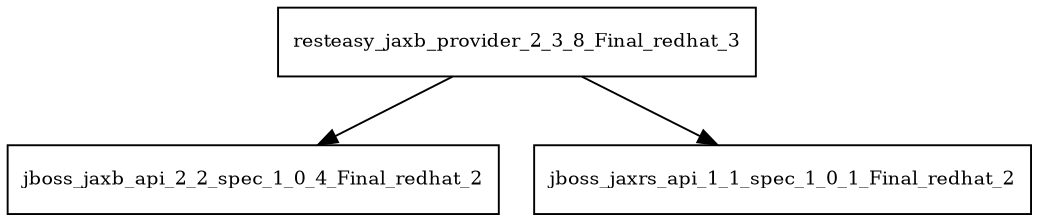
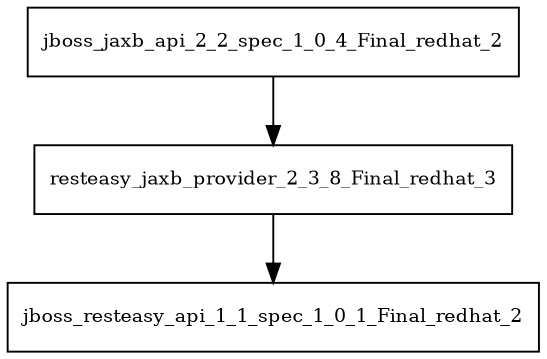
  digraph {
    node [fontsize=10.0 shape=box]
    resteasy_jaxb_provider_2_3_8_Final_redhat_3
    jboss_jaxb_api_2_2_spec_1_0_4_Final_redhat_2
-   jboss_jaxrs_api_1_1_spec_1_0_1_Final_redhat_2
-   resteasy_jaxb_provider_2_3_8_Final_redhat_3 -> jboss_jaxb_api_2_2_spec_1_0_4_Final_redhat_2
+   jboss_jaxrs_api_1_1_spec_1_0_1_Final_redhat_2 [label=jboss_resteasy_api_1_1_spec_1_0_1_Final_redhat_2]
+   jboss_jaxb_api_2_2_spec_1_0_4_Final_redhat_2 -> resteasy_jaxb_provider_2_3_8_Final_redhat_3
    resteasy_jaxb_provider_2_3_8_Final_redhat_3 -> jboss_jaxrs_api_1_1_spec_1_0_1_Final_redhat_2
  }
